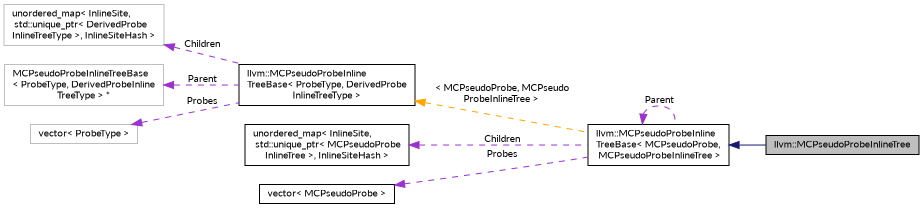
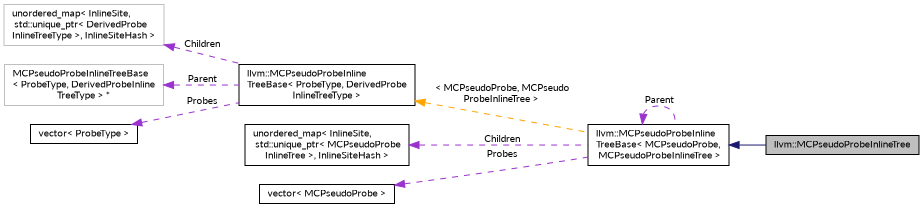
  digraph {
    fontname=Lato
    rankdir=LR
    node [color=black fontname=Lato fontsize=10 shape=record]
    edge [color=darkorchid3 dir=back fontname=Lato fontsize=10 labelfontname=Helvetica labelfontsize=10 style=dashed]
    n1 [fillcolor=grey75 fontcolor=black height=0.2 label="llvm::MCPseudoProbeInlineTree" style=filled width=0.4]
    n2 [height=0.2 label="llvm::MCPseudoProbeInline\lTreeBase\< MCPseudoProbe,\l MCPseudoProbeInlineTree \>" width=0.4]
    n3 [height=0.2 label="llvm::MCPseudoProbeInline\lTreeBase\< ProbeType, DerivedProbe\lInlineTreeType \>" width=0.4]
    n4 [height=0.2 label="unordered_map\< InlineSite,\l std::unique_ptr\< MCPseudoProbe\lInlineTree \>, InlineSiteHash \>" width=0.4]
    n5 [height=0.2 label="vector\< MCPseudoProbe \>" width=0.4]
    n6 [color=grey75 height=0.2 label="unordered_map\< InlineSite,\l std::unique_ptr\< DerivedProbe\lInlineTreeType \>, InlineSiteHash \>" width=0.4]
    n7 [color=grey75 height=0.2 label="MCPseudoProbeInlineTreeBase\l\< ProbeType, DerivedProbeInline\lTreeType \> *" width=0.4]
-   n8 [color=grey75 height=0.2 label="vector\< ProbeType \>" width=0.4]
+   n8 [height=0.2 label="vector\< ProbeType \>" width=0.4]
    n2 -> n1 [color=midnightblue style=solid]
    n2 -> n2 [label=" Parent"]
    n3 -> n2 [color=orange label=" \< MCPseudoProbe, MCPseudo\lProbeInlineTree \>"]
    n4 -> n2 [label=" Children"]
    n5 -> n2 [label=" Probes"]
    n6 -> n3 [label=" Children"]
    n7 -> n3 [label=" Parent"]
    n8 -> n3 [label=" Probes"]
  }
